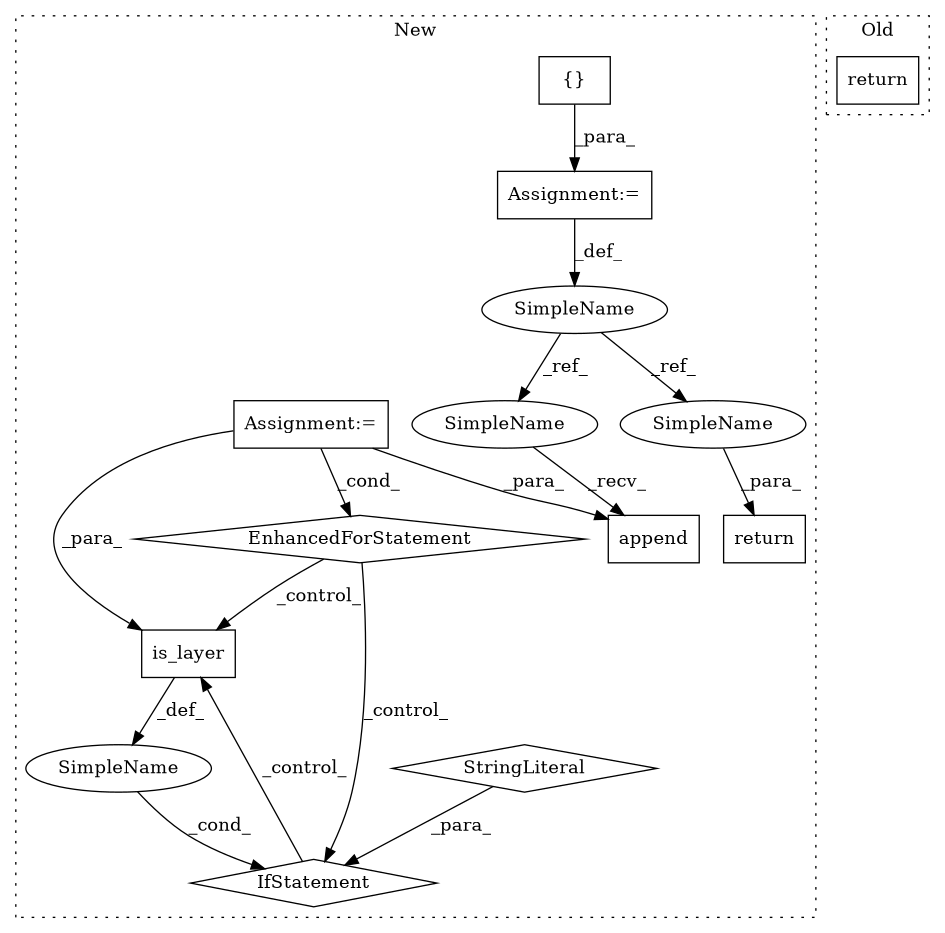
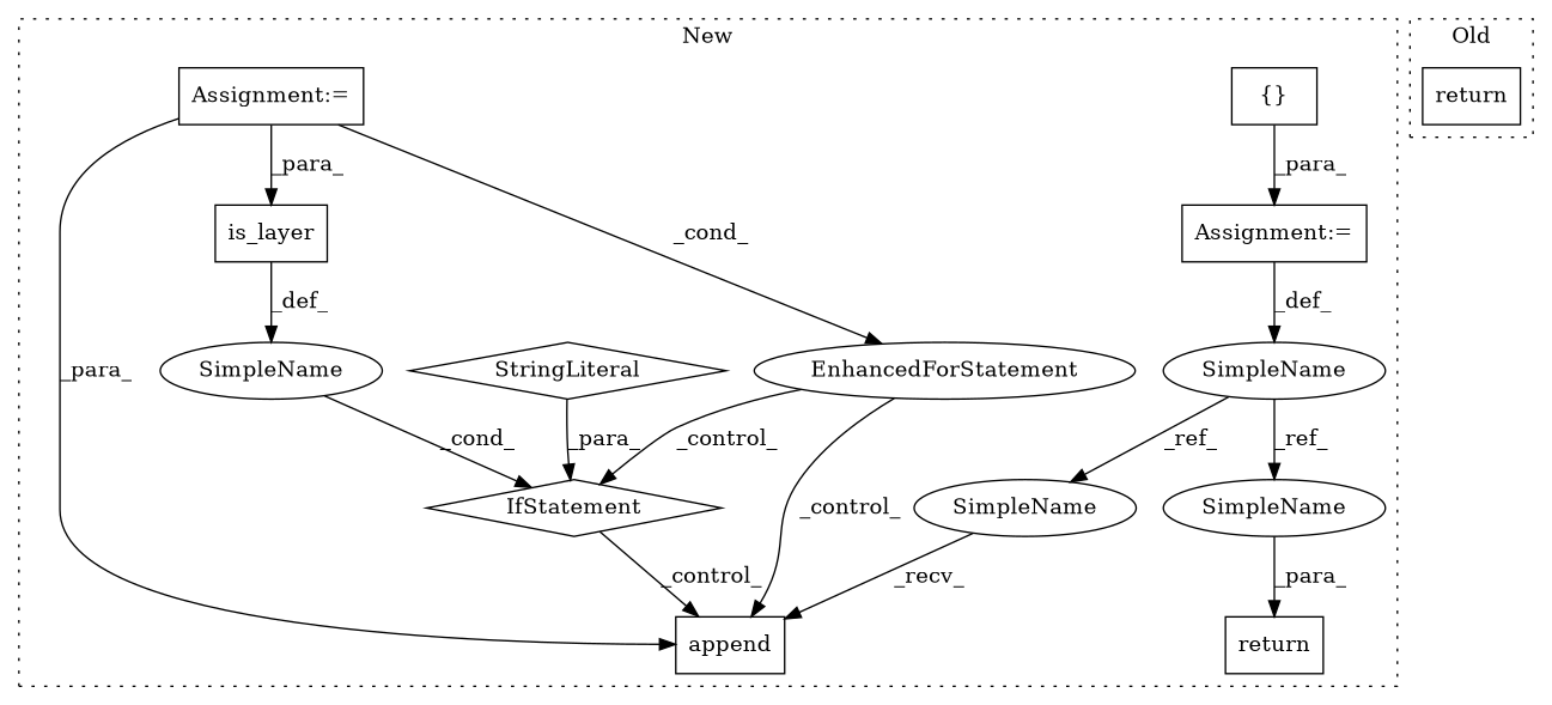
  digraph {
    node [a=42 l=3 s="8185,8263" shape=box]
    n1 [a=32 l="9,1" label=is_layer s="8316,8340"]
-   n2 [a=70 l="53,2" label=EnhancedForStatement shape=diamond]
+   n2 [a=70 l="53,2" label=EnhancedForStatement shape=ellipse]
    n3 [a=25 l="4,2" label=IfStatement s="8312,8341" shape=diamond]
    n4 [label=SimpleName shape=ellipse l="" s=""]
    n5 [a=32 l="16,2" label=append s="8357,8441"]
    n6 [label=SimpleName s=8115 shape=ellipse]
    n7 [a=41 l=7 label=return s=8639]
    n8 [a=4 l=2 label="{}" s=8177]
    n9 [a=45 l=9 label=StringLiteral s=8331 shape=diamond]
    n10 [a=7 l=1 label="Assignment:=" s=8118]
    n11 [a=7 l="53,2" label="Assignment:="]
    n12 [label=SimpleName s=8353 shape=ellipse]
    n13 [label=SimpleName s=8646 shape=ellipse]
    n14 [a=41 l=7 label=return s=8388]
    subgraph cluster_1 {
      label=New
      style=dotted
      n1
      n2
      n3
      n4
      n5
      n6
      n7
      n8
      n9
      n10
      n11
      n12
      n13
    }
    subgraph cluster_2 {
      label=Old
      style=dotted
      n14
    }
    n1 -> n4 [label=_def_]
-   n2 -> n1 [label=_control_]
+   n2 -> n5 [label=_control_]
    n2 -> n3 [label=_control_]
-   n3 -> n1 [label=_control_]
+   n3 -> n5 [label=_control_]
    n4 -> n3 [label=_cond_]
    n6 -> n12 [label=_ref_]
    n6 -> n13 [label=_ref_]
    n8 -> n10 [label=_para_]
    n9 -> n3 [label=_para_]
    n10 -> n6 [label=_def_]
    n11 -> n1 [label=_para_]
    n11 -> n2 [label=_cond_]
    n11 -> n5 [label=_para_]
    n12 -> n5 [label=_recv_]
    n13 -> n7 [label=_para_]
  }
